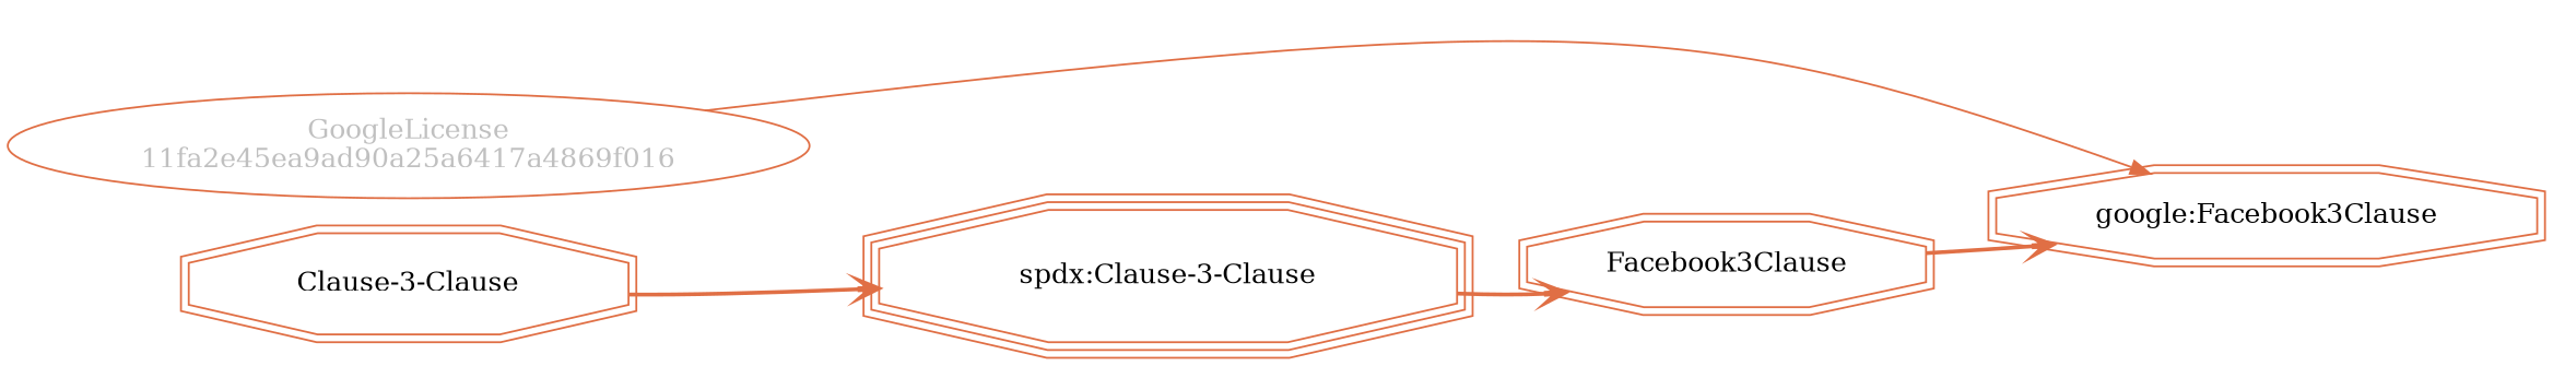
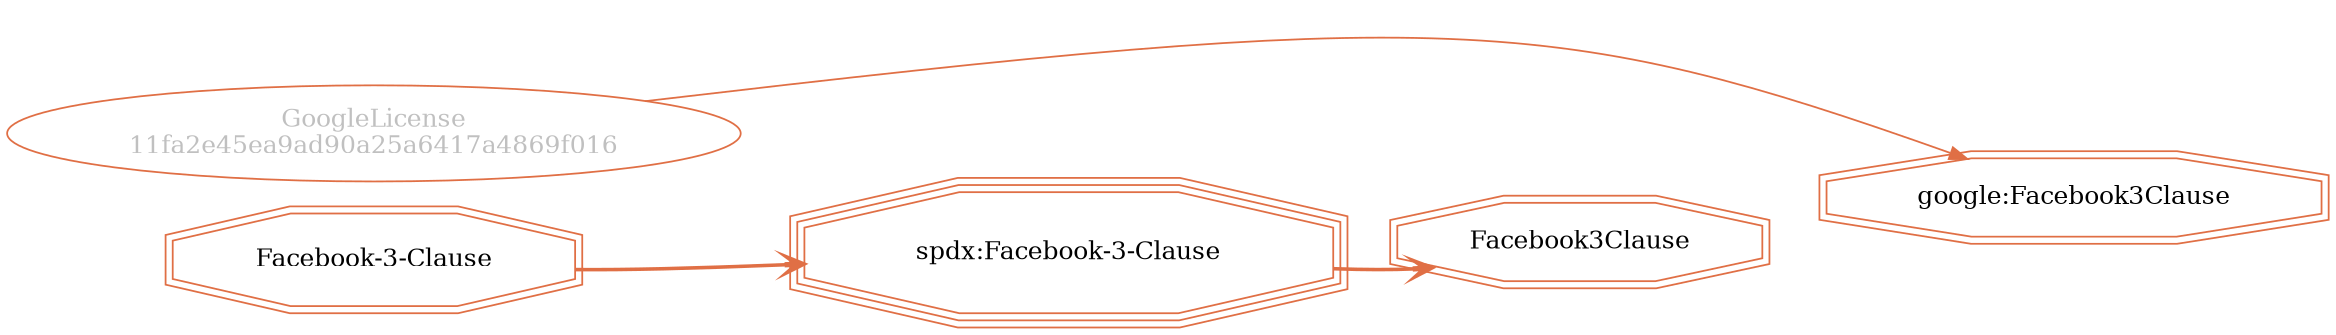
  strict digraph {
    rankdir=LR
    splines=curved
    node [color="#e06f45" shape=doubleoctagon]
    edge [color="#e06f45" weight=0.7 arrowhead=vee style=bold]
    n1 [fillcolor="beige;1" fontcolor=gray label="GoogleLicense\n11fa2e45ea9ad90a25a6417a4869f016" shape=ellipse]
    n2 [label="google:Facebook3Clause"]
    n3 [label=Facebook3Clause]
-   n4 [label="spdx:Clause-3-Clause" shape=tripleoctagon]
-   n5 [label="Clause-3-Clause"]
+   n4 [label="spdx:Facebook-3-Clause" shape=tripleoctagon]
+   n5 [label="Facebook-3-Clause"]
    n1 -> n2 [weight=0.5 arrowhead="" style=""]
-   n3 -> n2
    n4 -> n3
    n5 -> n4
  }
